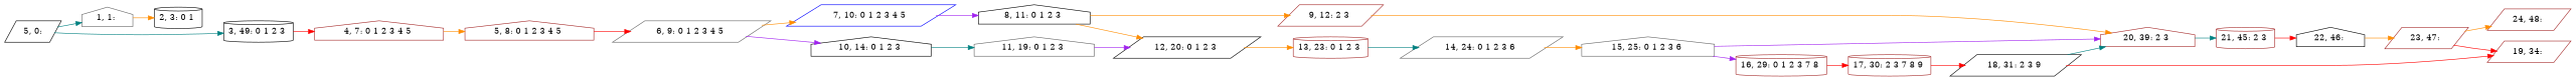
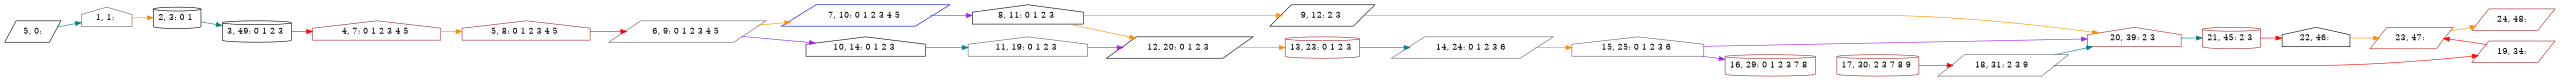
  digraph {
    rankdir=LR
    node [color=brown shape=parallelogram]
    edge [color=darkorange]
    n1 [color=black label="5, 0:"]
    n2 [color=gray40 label="1, 1: " shape=house]
    n3 [color=black label="2, 3: 0 1 " shape=cylinder]
    n4 [color=black label="3, 49: 0 1 2 3 " shape=cylinder]
    n5 [label="4, 7: 0 1 2 3 4 5 " shape=house]
    n6 [label="5, 8: 0 1 2 3 4 5 " shape=house]
    n7 [color=gray40 label="6, 9: 0 1 2 3 4 5 "]
    n8 [color=blue label="7, 10: 0 1 2 3 4 5 "]
    n9 [color=black label="10, 14: 0 1 2 3 " shape=house]
    n10 [color=black label="8, 11: 0 1 2 3 " shape=house]
    n11 [color=gray40 label="11, 19: 0 1 2 3 " shape=house]
-   n12 [label="9, 12: 2 3 "]
+   n12 [color=black label="9, 12: 2 3 "]
    n13 [color=black label="12, 20: 0 1 2 3 "]
    n14 [label="20, 39: 2 3 " shape=house]
    n15 [label="13, 23: 0 1 2 3 " shape=cylinder]
    n16 [label="21, 45: 2 3 " shape=cylinder]
    n17 [color=gray40 label="14, 24: 0 1 2 3 6 "]
    n18 [color=gray40 label="15, 25: 0 1 2 3 6 " shape=house]
    n19 [label="16, 29: 0 1 2 3 7 8 " shape=cylinder]
    n20 [label="17, 30: 2 3 7 8 9 " shape=cylinder]
-   n21 [color=black label="18, 31: 2 3 9 "]
+   n21 [color=gray40 label="18, 31: 2 3 9 "]
    n22 [label="19, 34: "]
    n23 [label="23, 47: "]
    n24 [label="24, 48: "]
    n25 [color=black label="22, 46: " shape=house]
    n1 -> n2 [color=teal]
    n2 -> n3
-   n1 -> n4 [color=teal]
+   n3 -> n4 [color=teal]
    n4 -> n5 [color=red]
    n5 -> n6
    n6 -> n7 [color=red]
    n7 -> n8
    n7 -> n9 [color=purple]
    n8 -> n10 [color=purple]
    n9 -> n11 [color=teal]
    n10 -> n12
    n10 -> n13
    n11 -> n13 [color=purple]
    n12 -> n14
    n13 -> n15
    n14 -> n16 [color=teal]
    n15 -> n17 [color=teal]
    n16 -> n25 [color=red]
    n17 -> n18
    n18 -> n14 [color=purple]
    n18 -> n19 [color=purple]
-   n19 -> n20 [color=red]
    n20 -> n21 [color=red]
    n21 -> n14 [color=teal]
    n21 -> n22 [color=red]
-   n23 -> n22 [color=red]
+   n22 -> n23 [color=red]
    n23 -> n24
    n25 -> n23
  }
